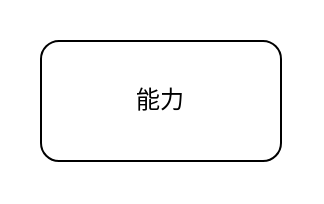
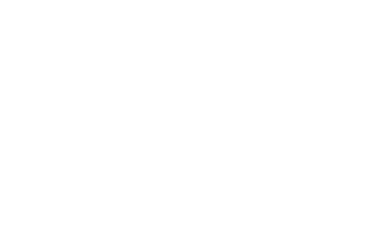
  <mxCell id="0" />
  <mxCell id="1" parent="0" />
- <mxCell id="2" value="能力" style="rounded=1;whiteSpace=wrap;html=1;" vertex="1" parent="1"><mxGeometry x="20" y="20" width="120" height="60" as="geometry" /></mxCell>
